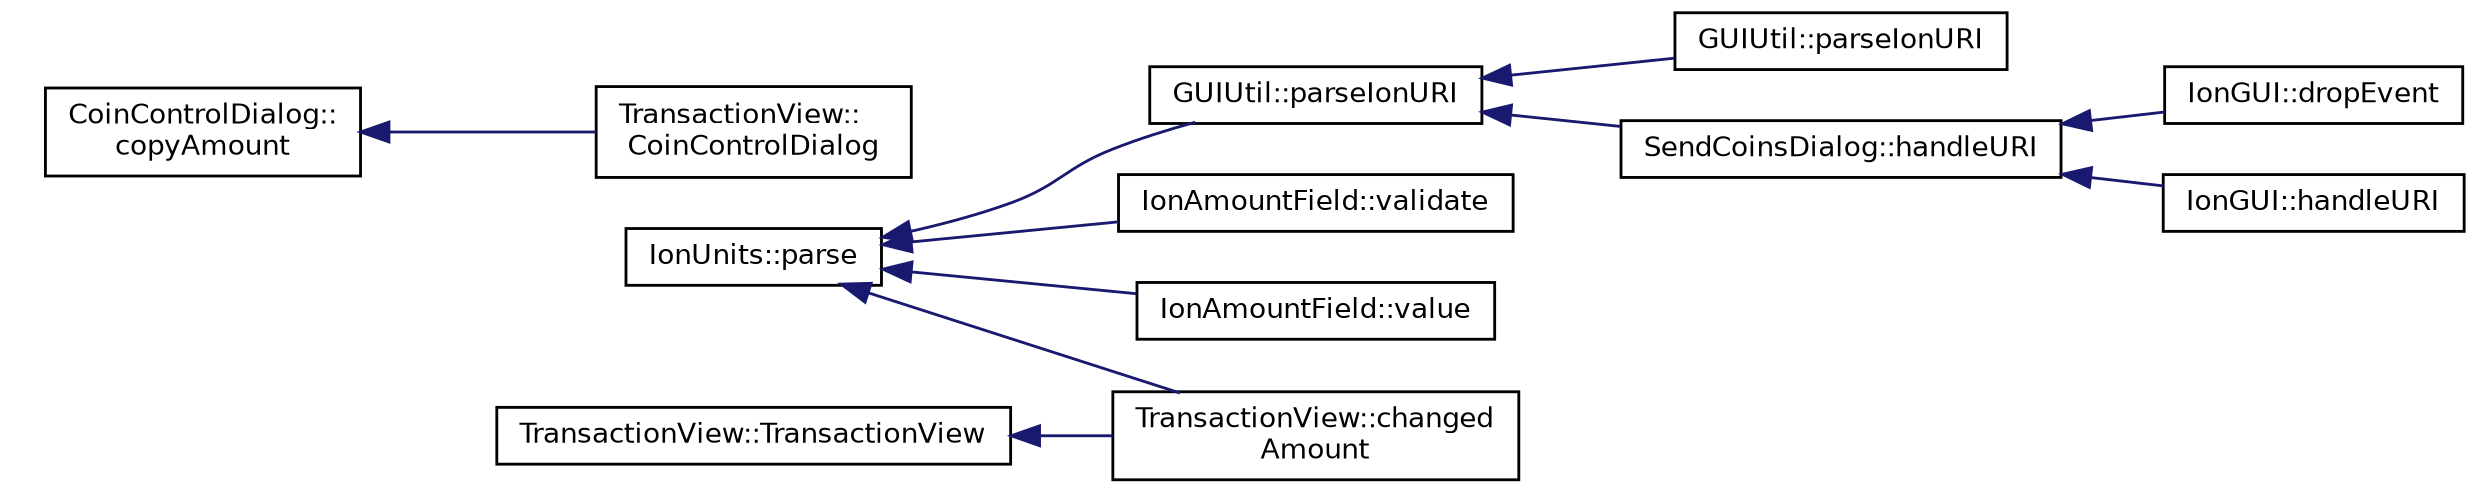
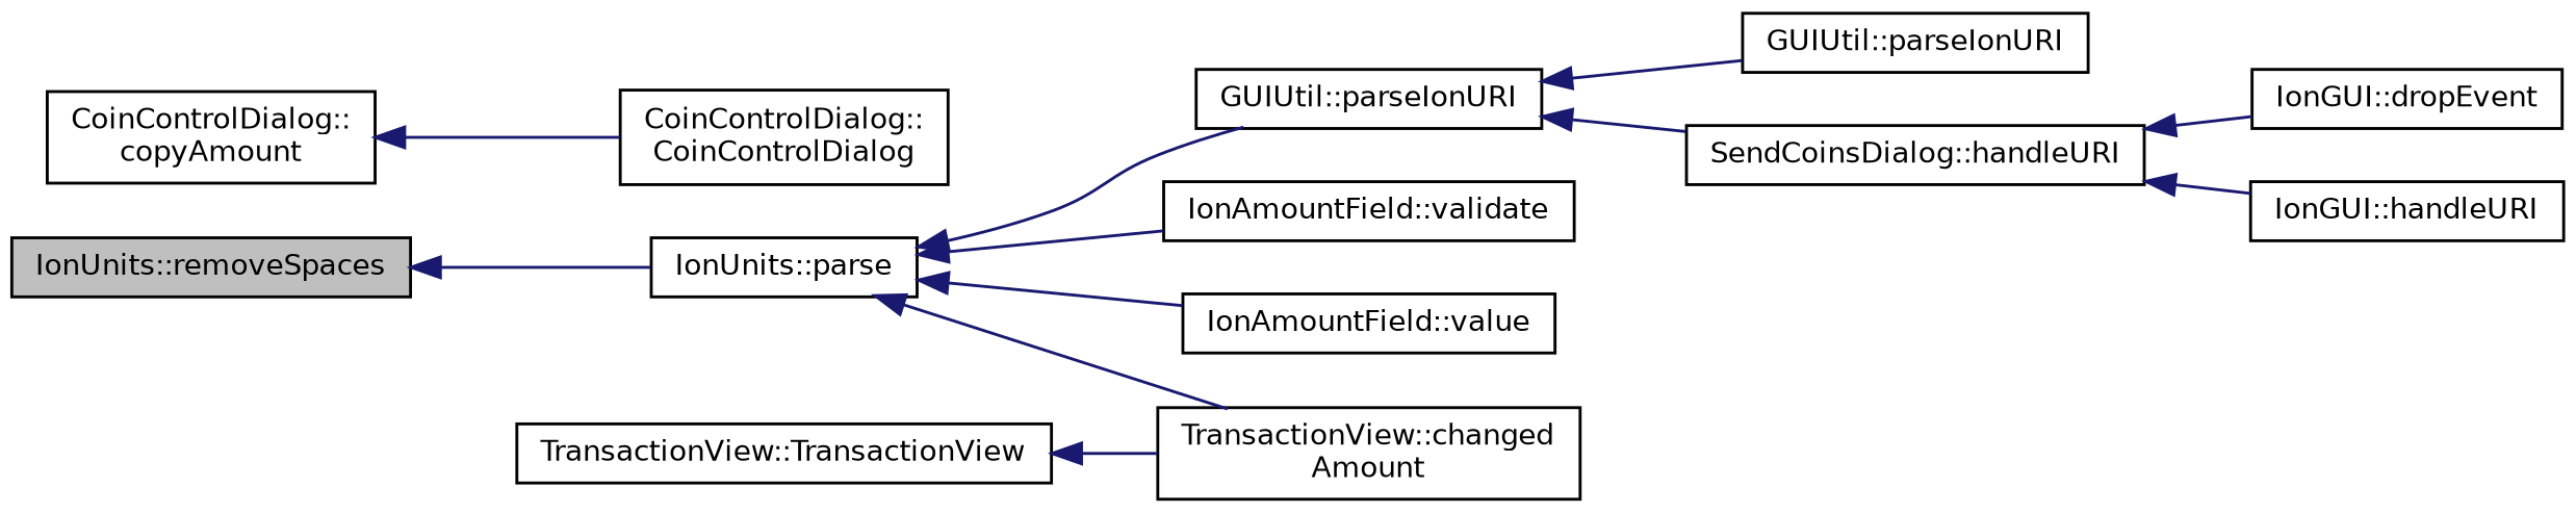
  digraph {
    rankdir=LR
    node [color=black fillcolor=white fontname=Helvetica fontsize=10 shape=record style=filled]
    edge [color=midnightblue dir=back fontname=Helvetica fontsize=10 labelfontname=Helvetica labelfontsize=10 style=solid]
+   n1 [fillcolor=grey75 fontcolor=black height=0.2 label="IonUnits::removeSpaces" width=0.4]
    n2 [height=0.2 label="IonUnits::parse" width=0.4]
    n3 [height=0.2 label="CoinControlDialog::\lcopyAmount" width=0.4]
-   n4 [height=0.2 label="TransactionView::\lCoinControlDialog" width=0.4]
+   n4 [height=0.2 label="CoinControlDialog::\lCoinControlDialog" width=0.4]
    n5 [height=0.2 label="GUIUtil::parseIonURI" width=0.4]
    n6 [height=0.2 label="IonAmountField::validate" width=0.4]
    n7 [height=0.2 label="IonAmountField::value" width=0.4]
    n8 [height=0.2 label="TransactionView::changed\lAmount" width=0.4]
    n9 [height=0.2 label="GUIUtil::parseIonURI" width=0.4]
    n10 [height=0.2 label="SendCoinsDialog::handleURI" width=0.4]
    n11 [height=0.2 label="IonGUI::dropEvent" width=0.4]
    n12 [height=0.2 label="IonGUI::handleURI" width=0.4]
    n13 [height=0.2 label="TransactionView::TransactionView" width=0.4]
+   n1 -> n2
    n2 -> n5
    n2 -> n6
    n2 -> n7
    n2 -> n8
    n3 -> n4
    n5 -> n9
    n5 -> n10
    n10 -> n11
    n10 -> n12
    n13 -> n8
  }
